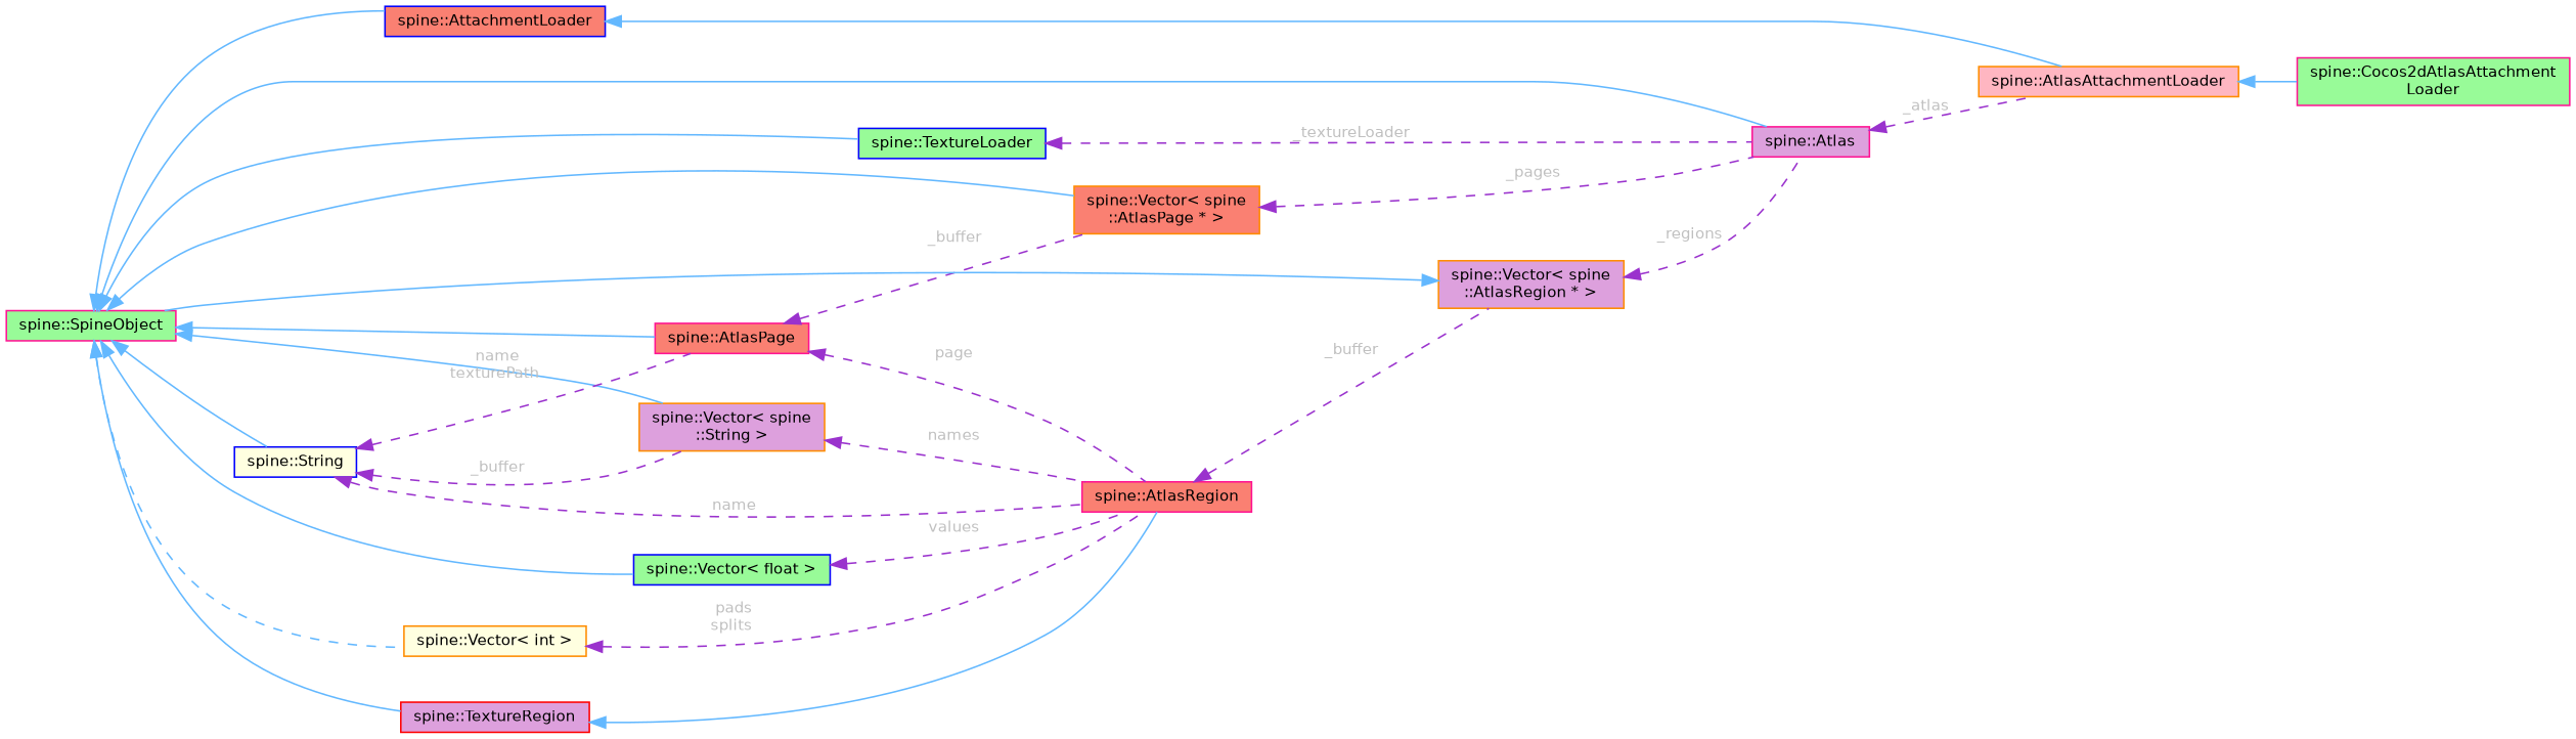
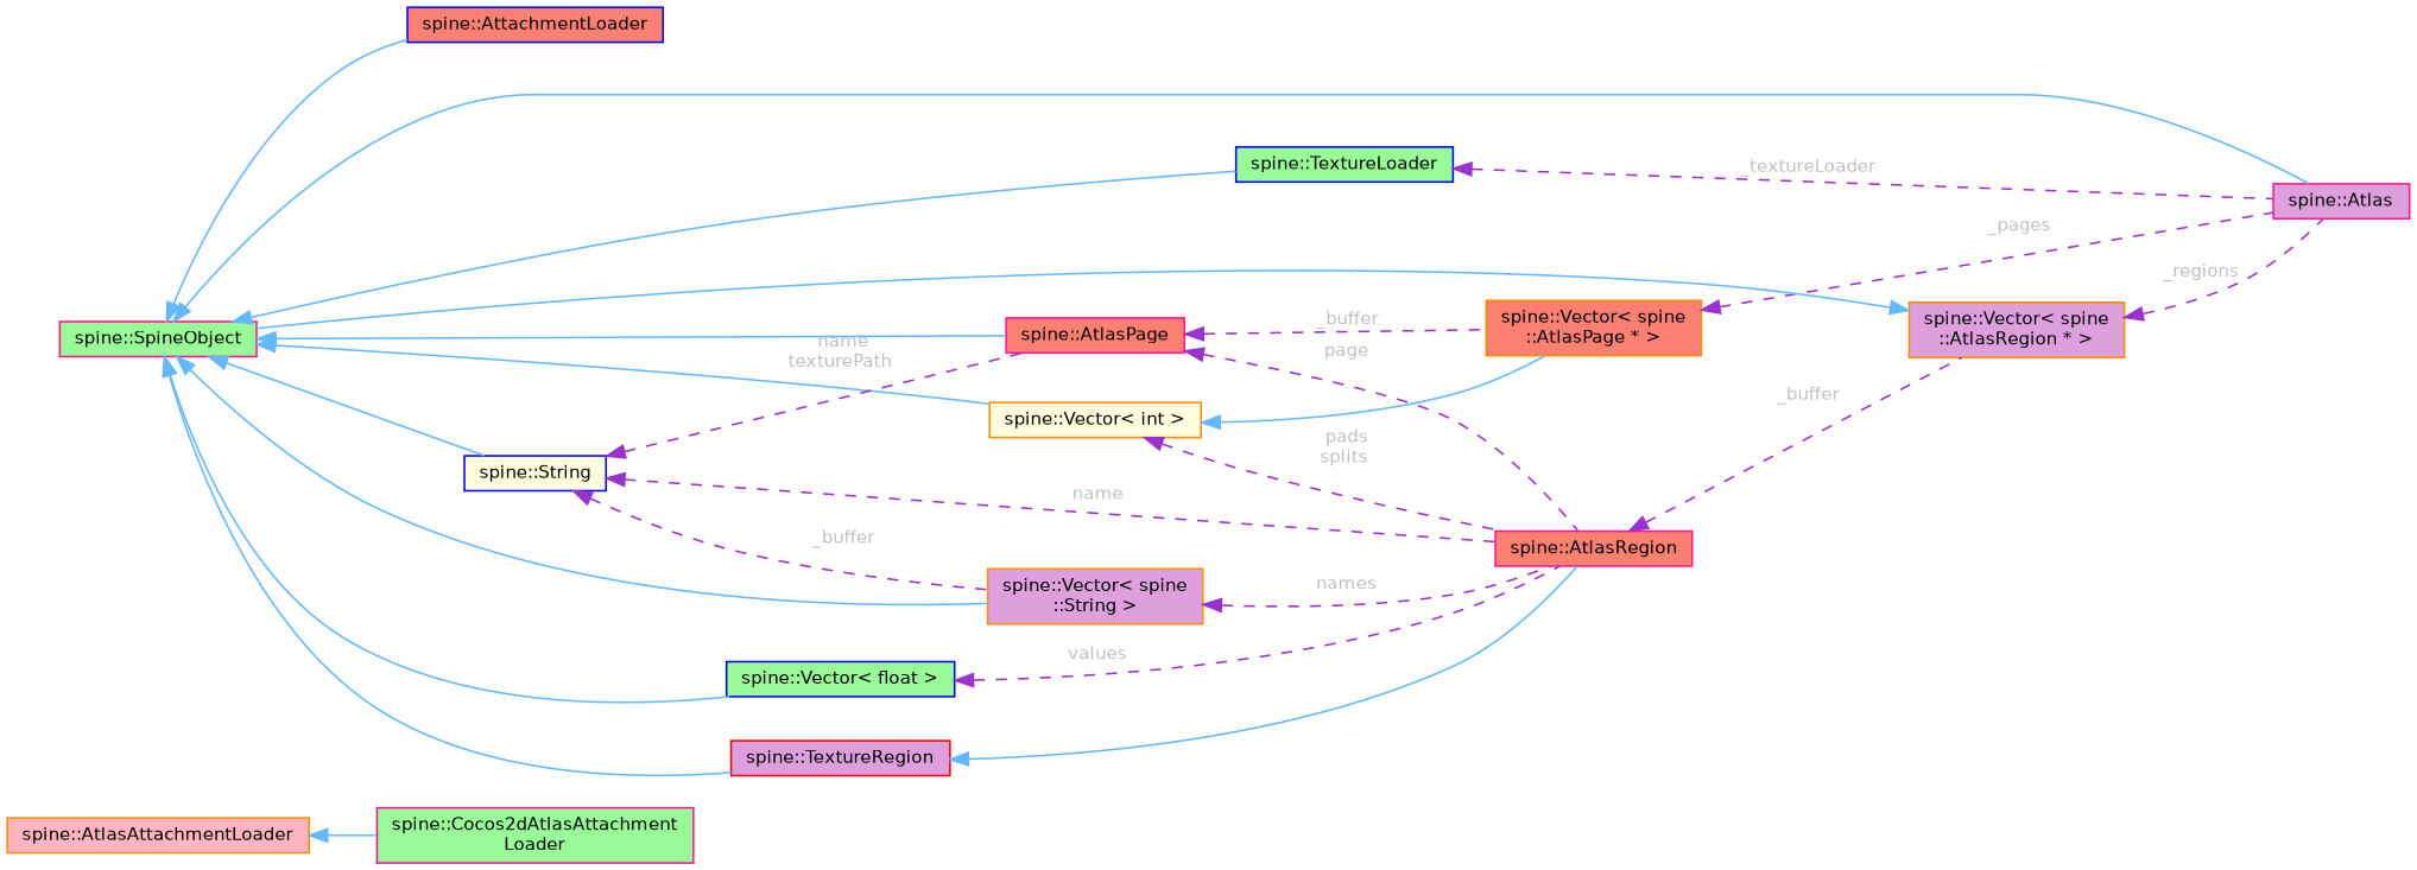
  digraph {
    rankdir=LR
    node [color=deeppink fillcolor=palegreen fontname=Helvetica fontsize=10 shape=box style=filled]
    edge [color=steelblue1 dir=back fontname=Helvetica fontsize=10 labelfontname=Helvetica labelfontsize=10 style=solid]
    n1 [fontcolor=black height=0.2 label="spine::Cocos2dAtlasAttachment\lLoader" width=0.4]
    n2 [color=darkorange fillcolor=lightpink height=0.2 label="spine::AtlasAttachmentLoader" width=0.4]
    n3 [color=blue fillcolor=salmon height=0.2 label="spine::AttachmentLoader" width=0.4]
    n4 [height=0.2 label="spine::SpineObject" width=0.4]
    n5 [fillcolor=plum height=0.2 label="spine::Atlas" width=0.4]
    n6 [color=darkorange fillcolor=salmon height=0.2 label="spine::Vector\< spine\l::AtlasPage * \>" width=0.4]
    n7 [fillcolor=salmon height=0.2 label="spine::AtlasPage" width=0.4]
    n8 [color=blue fillcolor=lightyellow height=0.2 label="spine::String" width=0.4]
    n9 [color=red fillcolor=plum height=0.2 label="spine::TextureRegion" width=0.4]
    n10 [color=darkorange fillcolor=lightyellow height=0.2 label="spine::Vector\< int \>" width=0.4]
    n11 [color=darkorange fillcolor=plum height=0.2 label="spine::Vector\< spine\l::String \>" width=0.4]
    n12 [color=blue height=0.2 label="spine::Vector\< float \>" width=0.4]
    n13 [color=blue height=0.2 label="spine::TextureLoader" width=0.4]
    n14 [fillcolor=salmon height=0.2 label="spine::AtlasRegion" width=0.4]
    n15 [color=darkorange fillcolor=plum height=0.2 label="spine::Vector\< spine\l::AtlasRegion * \>" width=0.4]
    n2 -> n1
-   n3 -> n2
    n4 -> n3
    n4 -> n5
-   n4 -> n6
+   n10 -> n6
    n4 -> n7
    n4 -> n8
    n4 -> n9
-   n4 -> n10 [style=dashed]
+   n4 -> n10
    n4 -> n11
    n4 -> n12
    n4 -> n13
-   n5 -> n2 [color=darkorchid3 fontcolor=grey label=" _atlas" style=dashed]
    n6 -> n5 [color=darkorchid3 fontcolor=grey label=" _pages" style=dashed]
    n7 -> n6 [color=darkorchid3 fontcolor=grey label=" _buffer" style=dashed]
    n7 -> n14 [color=darkorchid3 fontcolor=grey label=" page" style=dashed]
    n8 -> n7 [color=darkorchid3 fontcolor=grey label=" name\ntexturePath" style=dashed]
    n8 -> n11 [color=darkorchid3 fontcolor=grey label=" _buffer" style=dashed]
    n8 -> n14 [color=darkorchid3 fontcolor=grey label=" name" style=dashed]
    n9 -> n14
    n10 -> n14 [color=darkorchid3 fontcolor=grey label=" pads\nsplits" style=dashed]
    n11 -> n14 [color=darkorchid3 fontcolor=grey label=" names" style=dashed]
    n12 -> n14 [color=darkorchid3 fontcolor=grey label=" values" style=dashed]
    n13 -> n5 [color=darkorchid3 fontcolor=grey label=" _textureLoader" style=dashed]
    n14 -> n15 [color=darkorchid3 fontcolor=grey label=" _buffer" style=dashed]
    n15 -> n4
    n15 -> n5 [color=darkorchid3 fontcolor=grey label=" _regions" style=dashed]
  }
